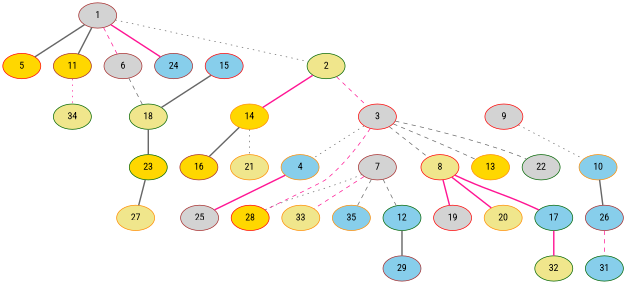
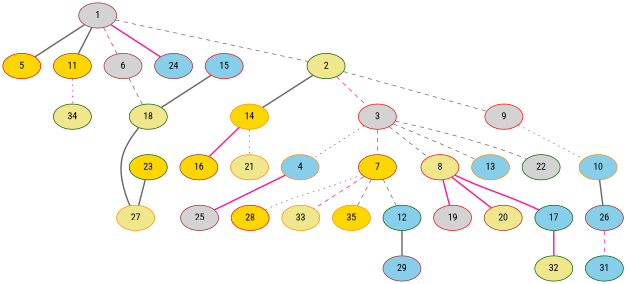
  graph {
    fontname="Roboto Condensed"
    node [color=brown fillcolor=skyblue fontname="Roboto Condensed" style=filled]
    edge [color=gray40 fontname="Roboto Condensed" style=bold weight=1.0]
    1 [fillcolor=lightgrey]
    2 [color=darkgreen fillcolor=khaki]
    5 [color=red fillcolor=gold]
    6 [fillcolor=lightgrey]
    11 [fillcolor=gold]
    24
    3 [color=red fillcolor=lightgrey]
    9 [color=red fillcolor=lightgrey]
    14 [color=darkorange fillcolor=gold]
    18 [color=darkgreen fillcolor=khaki]
    34 [color=darkgreen fillcolor=khaki]
    4 [color=darkorange]
-   7 [fillcolor=lightgrey]
+   7 [fillcolor=gold]
    8 [color=red fillcolor=khaki]
-   13 [color=darkorange fillcolor=gold]
+   13 [color=darkorange]
    22 [color=darkgreen fillcolor=lightgrey]
    10 [color=darkorange]
    16 [fillcolor=gold]
    21 [color=darkorange fillcolor=khaki]
    25 [fillcolor=lightgrey]
    12 [color=darkgreen]
    28 [color=red fillcolor=gold]
    33 [color=darkorange fillcolor=khaki]
-   35 [color=darkorange]
+   35 [color=darkorange fillcolor=gold]
    17 [color=darkgreen]
    19 [color=red fillcolor=lightgrey]
-   20 [color=darkorange fillcolor=khaki]
+   20 [fillcolor=khaki]
    15 [color=red]
    29
    32 [color=darkgreen fillcolor=khaki]
    26
    31 [color=darkgreen]
    23 [color=darkgreen fillcolor=gold]
    27 [color=darkorange fillcolor=khaki]
-   1 -- 2 [style=dotted]
+   1 -- 2 [style=dashed]
    1 -- 5 [weight=2.0]
    1 -- 6 [color=deeppink style=dashed]
    1 -- 11
    1 -- 24 [color=deeppink]
    2 -- 3 [color=deeppink style=dashed]
-   2 -- 14 [color=deeppink]
+   2 -- 9 [style=dashed]
+   2 -- 14
    6 -- 18 [style=dashed]
    11 -- 34 [color=deeppink style=dotted]
    3 -- 4 [style=dotted]
-   3 -- 28 [color=deeppink style=dashed]
+   3 -- 7 [color=deeppink style=dashed]
    3 -- 8 [style=dashed]
    3 -- 13 [style=dashed]
    3 -- 22 [style=dashed]
    9 -- 10 [style=dotted]
-   14 -- 16
+   14 -- 16 [color=deeppink]
    14 -- 21 [style=dotted]
-   18 -- 23
+   18 -- 27
    4 -- 25 [color=deeppink]
    7 -- 12 [style=dashed]
    7 -- 28 [style=dotted]
    7 -- 33 [color=deeppink style=dashed]
    7 -- 35 [style=dashed]
    8 -- 17 [color=deeppink]
    8 -- 19 [color=deeppink]
    8 -- 20 [color=deeppink]
    10 -- 26
    12 -- 29
    17 -- 32 [color=deeppink]
    15 -- 18 [weight=2.0]
    26 -- 31 [color=deeppink style=dashed]
    23 -- 27
  }
